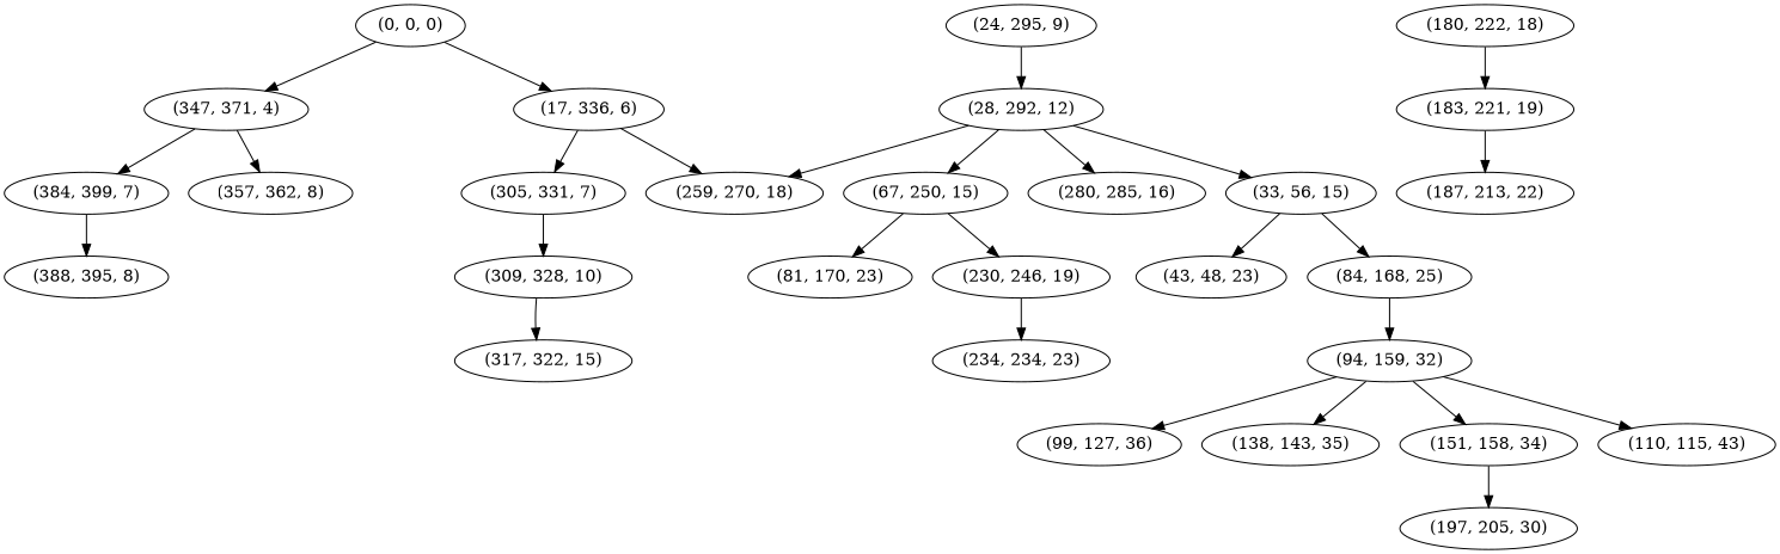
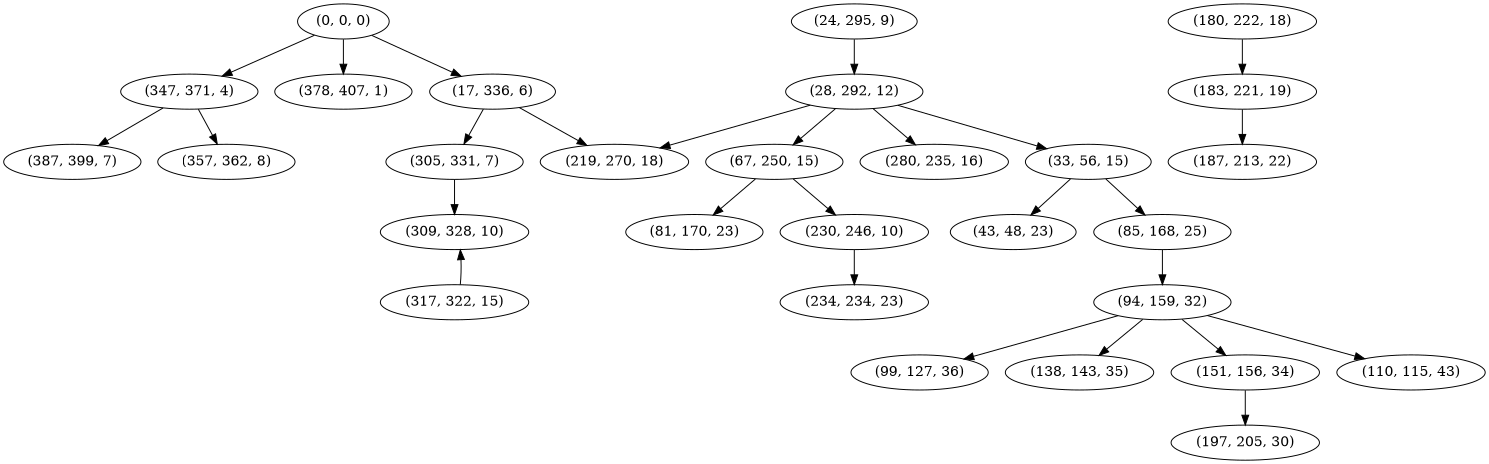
  digraph {
    "(0, 0, 0)"
    "(17, 336, 6)"
    "(347, 371, 4)"
+   "(378, 407, 1)"
    "(305, 331, 7)"
-   "(259, 270, 18)"
+   "(259, 270, 18)" [label="(219, 270, 18)"]
    "(357, 362, 8)"
-   "(384, 399, 7)"
+   "(384, 399, 7)" [label="(387, 399, 7)"]
    "(24, 295, 9)"
    "(28, 292, 12)"
    "(309, 328, 10)"
    "(33, 56, 15)"
    "(67, 250, 15)"
-   "(280, 285, 16)"
+   "(280, 285, 16)" [label="(280, 235, 16)"]
    "(43, 48, 23)"
-   "(84, 168, 25)"
+   "(84, 168, 25)" [label="(85, 168, 25)"]
    "(81, 170, 23)"
-   "(230, 246, 19)"
+   "(230, 246, 19)" [label="(230, 246, 10)"]
    "(180, 222, 18)"
    "(183, 221, 19)"
    n21 [label="(234, 234, 23)"]
    "(94, 159, 32)"
    "(99, 127, 36)"
    "(138, 143, 35)"
-   "(151, 156, 34)" [label="(151, 158, 34)"]
+   "(151, 156, 34)"
    "(110, 115, 43)"
    "(197, 205, 30)"
    "(187, 213, 22)"
    "(317, 322, 15)"
-   "(388, 395, 8)"
    "(0, 0, 0)" -> "(17, 336, 6)"
    "(0, 0, 0)" -> "(347, 371, 4)"
+   "(0, 0, 0)" -> "(378, 407, 1)"
    "(17, 336, 6)" -> "(305, 331, 7)"
    "(17, 336, 6)" -> "(259, 270, 18)"
    "(347, 371, 4)" -> "(357, 362, 8)"
    "(347, 371, 4)" -> "(384, 399, 7)"
    "(305, 331, 7)" -> "(309, 328, 10)"
-   "(384, 399, 7)" -> "(388, 395, 8)"
    "(24, 295, 9)" -> "(28, 292, 12)"
    "(28, 292, 12)" -> "(259, 270, 18)"
    "(28, 292, 12)" -> "(33, 56, 15)"
    "(28, 292, 12)" -> "(67, 250, 15)"
    "(28, 292, 12)" -> "(280, 285, 16)"
-   "(309, 328, 10)" -> "(317, 322, 15)"
+   "(317, 322, 15)" -> "(309, 328, 10)"
    "(33, 56, 15)" -> "(43, 48, 23)"
    "(33, 56, 15)" -> "(84, 168, 25)"
    "(67, 250, 15)" -> "(81, 170, 23)"
    "(67, 250, 15)" -> "(230, 246, 19)"
    "(84, 168, 25)" -> "(94, 159, 32)"
    "(230, 246, 19)" -> n21
    "(180, 222, 18)" -> "(183, 221, 19)"
    "(183, 221, 19)" -> "(187, 213, 22)"
    "(94, 159, 32)" -> "(99, 127, 36)"
    "(94, 159, 32)" -> "(138, 143, 35)"
    "(94, 159, 32)" -> "(151, 156, 34)"
    "(94, 159, 32)" -> "(110, 115, 43)"
    "(151, 156, 34)" -> "(197, 205, 30)"
  }
